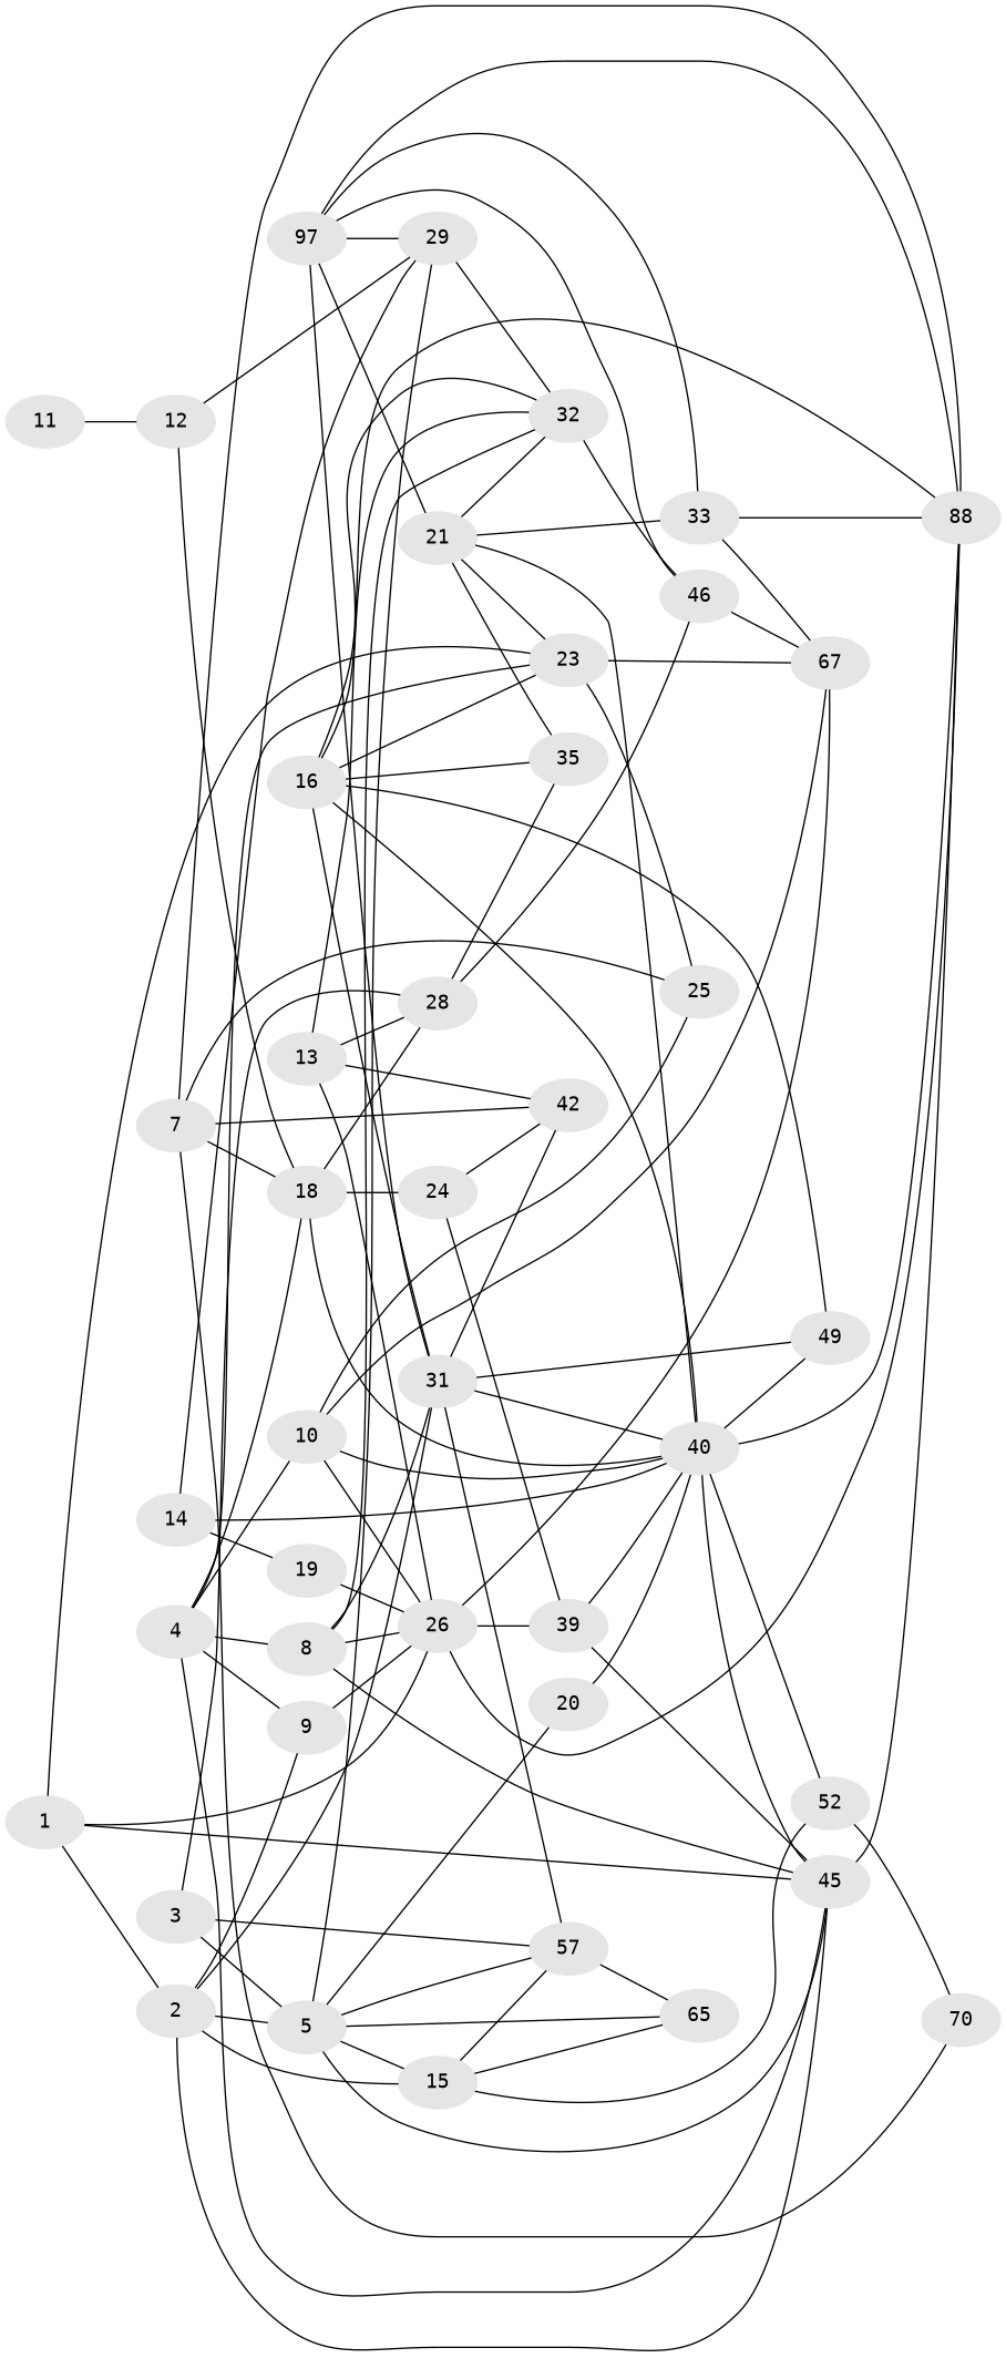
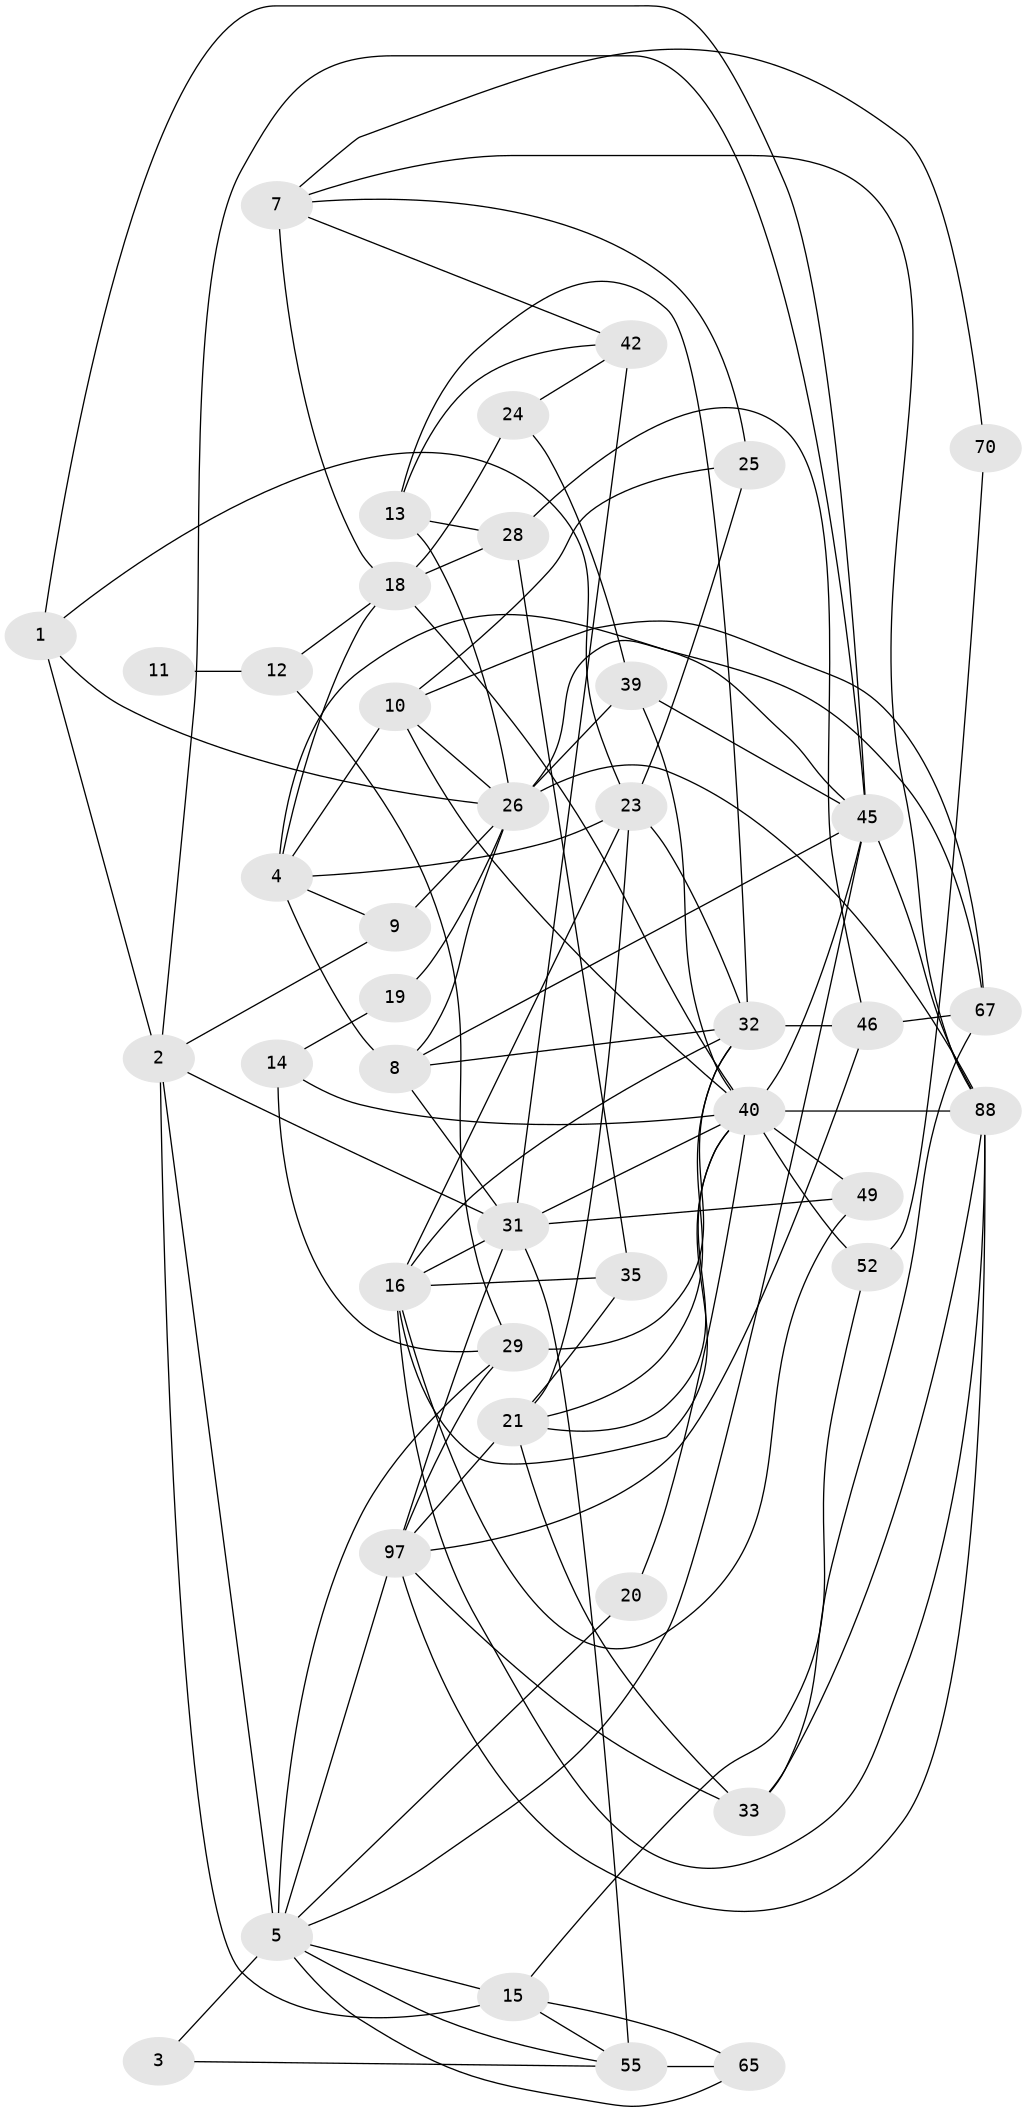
  graph {
    fontname="DejaVu Sans Mono"
    rankdir=LR
    node [color=gray90 fontname="DejaVu Sans Mono" style=filled]
    edge [fontname="DejaVu Sans Mono"]
    2 [super="+62"]
    45 [super="+57"]
    5 [super="+60"]
    9
    15 [super="+39"]
    31 [super="+56"]
    1
    23 [super="+38"]
    26 [super="+51"]
    25
    67
    n12 [label=88 super="+54"]
    n13 [label=39 super="+64"]
-   55 [super="+68" label=57]
+   55 [super="+68"]
    n15 [label=97 super="+22"]
    20
    29 [super="+59"]
    65
    52
    42 [super="+72"]
    40 [super="+61"]
    49
    3
    28 [super="+41"]
    46 [super="+66"]
    35 [super="+50"]
    4 [super="+6"]
    8 [super="+58"]
    10 [super="+53"]
    18 [super="+47"]
    32 [super="+44"]
    24 [super="+27"]
    21 [super="+30"]
    33 [super="+34"]
    7 [super="+71"]
    70
    13 [super="+69"]
    11
    12
    14 [super="+37"]
    19
    16 [super="+63"]
    2 -- 45
    2 -- 5
    2 -- 9
    2 -- 15
    2 -- 31
    45 -- n12
    5 -- 45
    5 -- 15
    5 -- 55
+   5 -- n15
    5 -- 20
    5 -- 29
    5 -- 65
    9 -- 26
    15 -- 55
    15 -- 65
    15 -- 52
    31 -- 55
    31 -- 42
    31 -- 40
    31 -- 49
    1 -- 2
    1 -- 45
    1 -- 23
    1 -- 26
    23 -- 25
-   23 -- 67
+   23 -- 32
    26 -- 67
    26 -- n12
    26 -- n13
    n13 -- 45
    n13 -- 40
    55 -- 65
    n15 -- 31
    n15 -- n12
    n15 -- 29
    n15 -- 46
    n15 -- 21 [weight=2]
    n15 -- 33
    20 -- 40
    29 -- 32 [weight=2]
    52 -- 70
    40 -- 45
    40 -- n12
    40 -- 52
    40 -- 49
    3 -- 5
    3 -- 55
-   3 -- 28
    28 -- 46
    28 -- 35 [weight=2]
    46 -- 67
    4 -- 45
    4 -- 9
    4 -- 23
    4 -- 8
    4 -- 10
    4 -- 18
    8 -- 45
    8 -- 31
    8 -- 26
    8 -- 32
    10 -- 26
    10 -- 25
    10 -- 67
    10 -- 40
    18 -- 40 [weight=2]
    18 -- 28
    18 -- 24
    32 -- 46
    24 -- n13
    24 -- 42
    21 -- 23 [weight=2]
    21 -- 40
    21 -- 35
    21 -- 32
    21 -- 33
    33 -- 67
    33 -- n12
    7 -- 25
    7 -- n12
    7 -- 42
    7 -- 18
    7 -- 70
    13 -- 26
    13 -- 42
    13 -- 28
    13 -- 32
    11 -- 12
    12 -- 29
    12 -- 18
    14 -- 29
    14 -- 40
    14 -- 19 [weight=2]
    19 -- 26
    16 -- 31
    16 -- 23
    16 -- n12
    16 -- 40
    16 -- 49
    16 -- 35
    16 -- 32
  }
